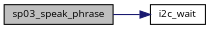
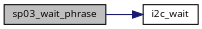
  digraph {
    rankdir=LR
    fontname="Open Sans"
    node [color=black fontname="Open Sans" fontsize=10 shape=record style=filled]
-   n1 [fillcolor=grey75 fontcolor=black height=0.2 label=sp03_speak_phrase width=0.4]
+   n1 [fillcolor=grey75 fontcolor=black height=0.2 label=sp03_wait_phrase width=0.4]
    n2 [fillcolor=white height=0.2 label=i2c_wait width=0.4]
    n1 -> n2 [color=midnightblue fontname="Open Sans" fontsize=10 labelfontname=Helvetica labelfontsize=10 style=solid]
  }
